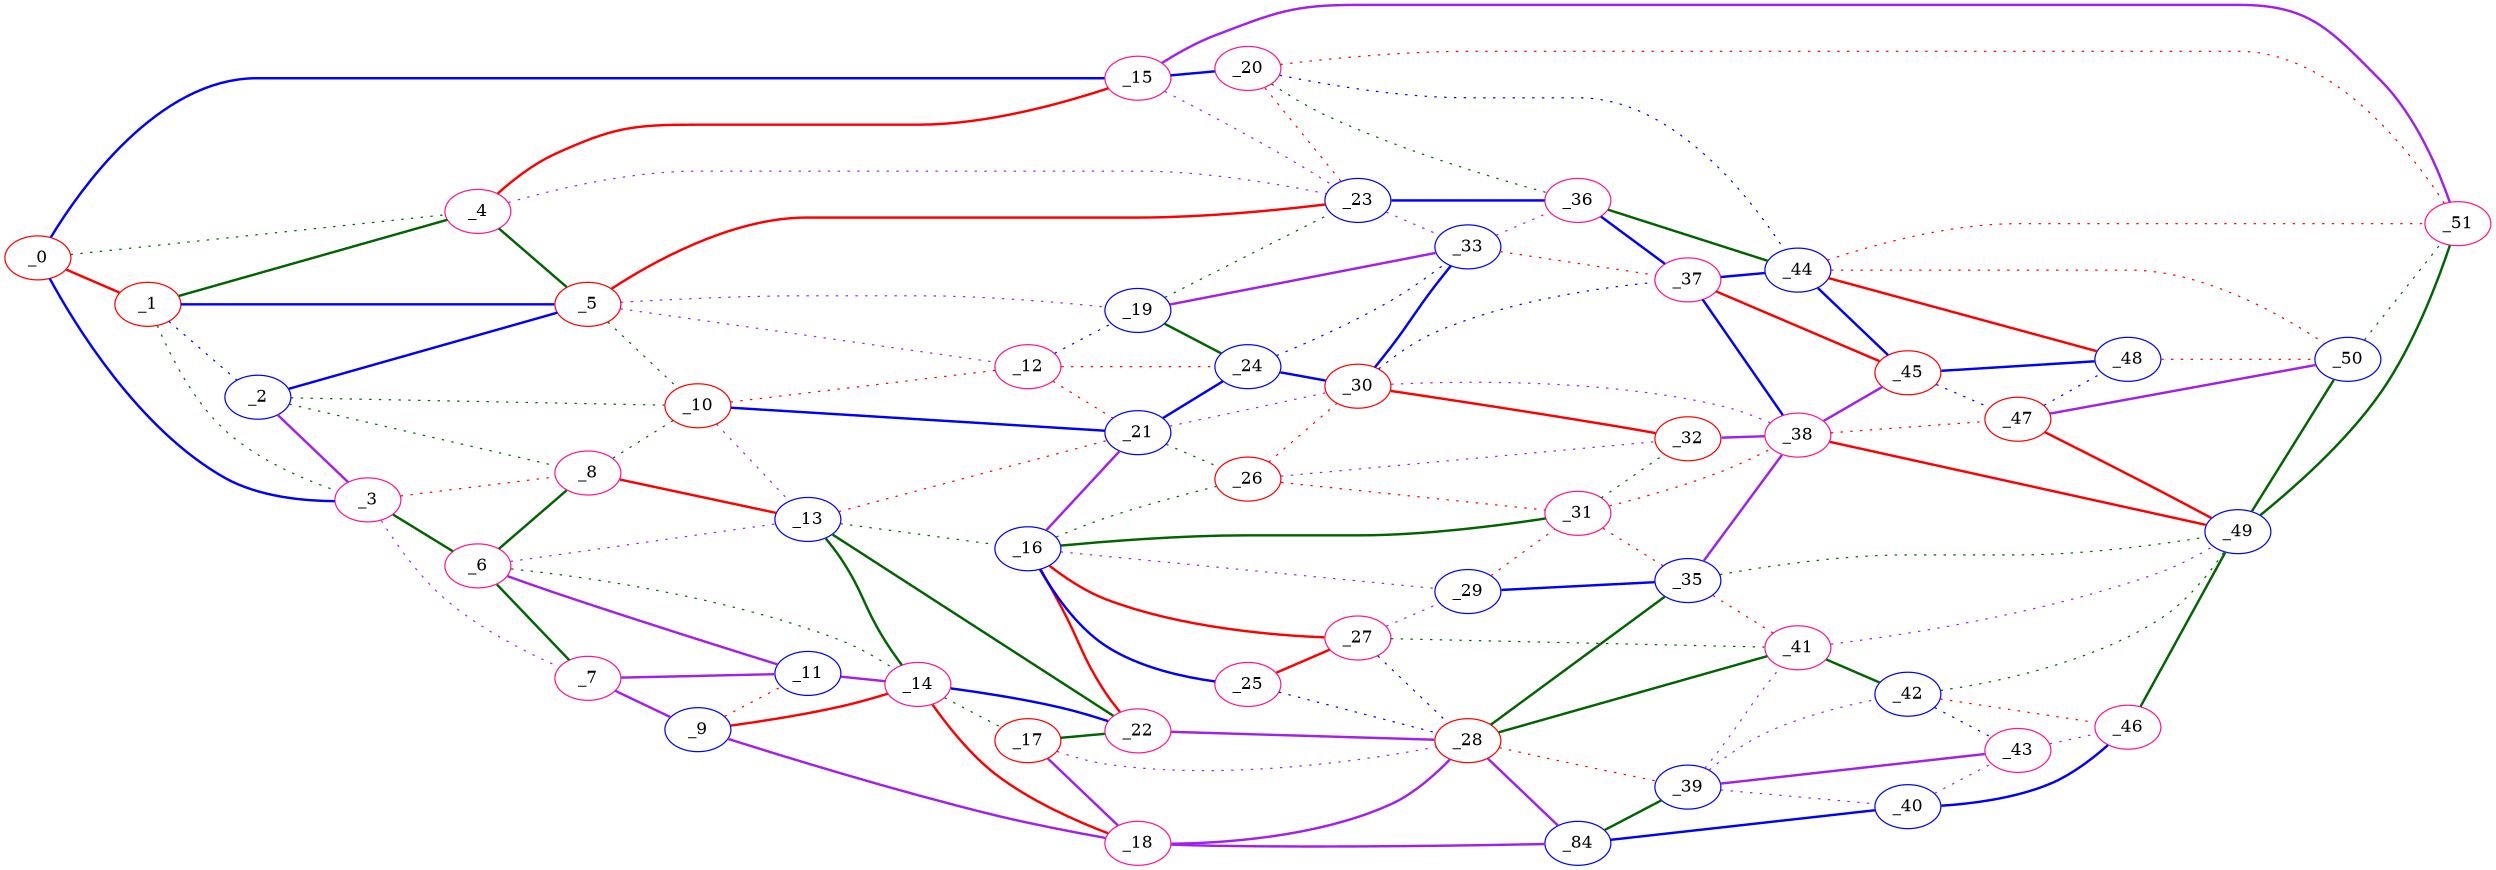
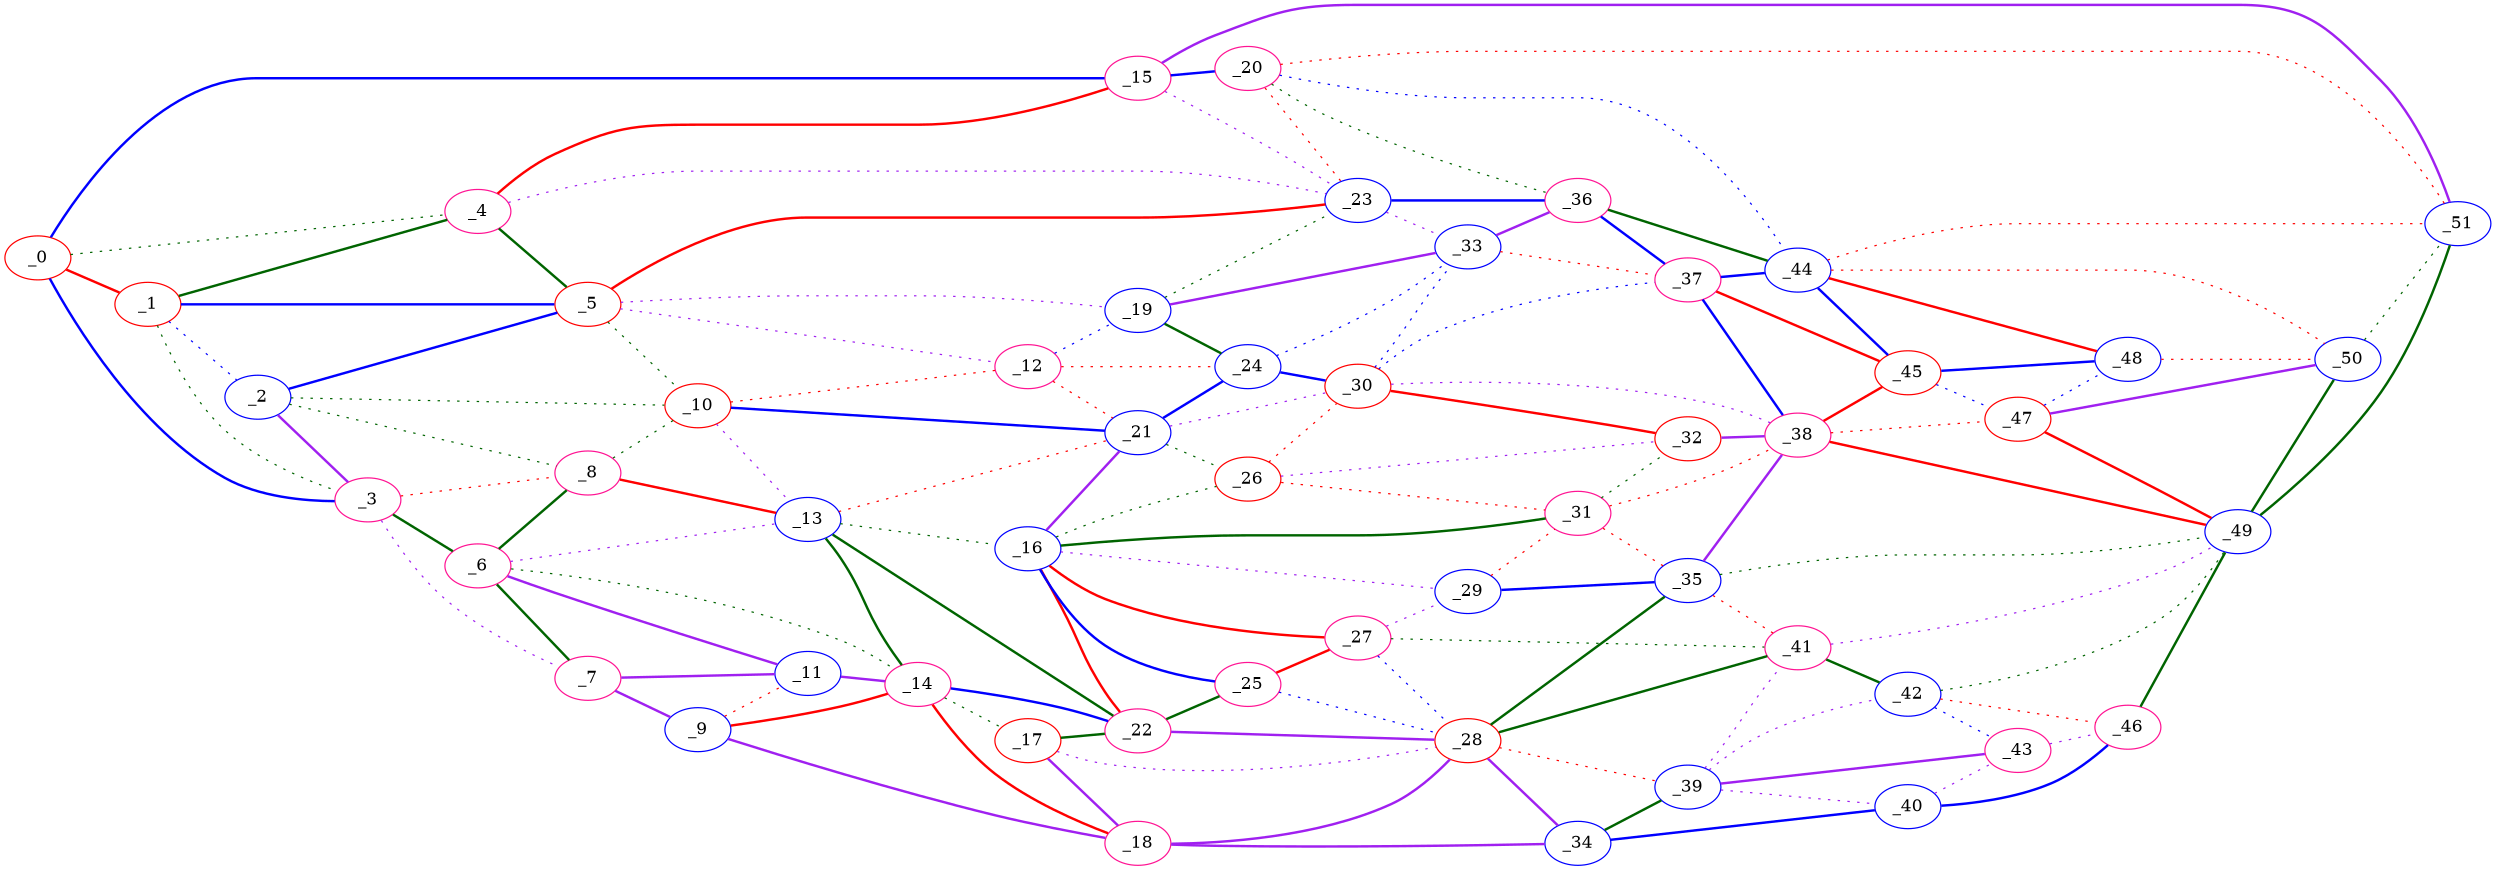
  graph {
    rankdir=LR
    node [color=blue x=74 y=47]
    edge [color=purple style=bold valence=2]
    _0 [color=red x=28 y=13]
    _1 [color=red x=29 y=37]
    _3 [color=deeppink x=30 y=85]
    _4 [color=deeppink x=31 y=23]
    _15 [color=deeppink x=67 y=4]
    _2 [x=30 y=52]
    _5 [color=red x=40]
    _8 [color=deeppink x=54 y=72]
    _6 [color=deeppink x=46 y=98]
    _7 [color=deeppink x=49 y=112]
    _23 [x=76 y=41]
    _20 [color=deeppink y=8]
-   _51 [color=deeppink x=123 y=17]
+   _51 [x=123 y=17]
    _10 [color=red x=56 y=66]
    _12 [color=deeppink x=59 y=57]
    _19 [x=73 y=46]
    _13 [x=60 y=78]
    _11 [x=56 y=109]
    _14 [color=deeppink x=60 y=106]
    _9 [x=55 y=114]
    _33 [x=93]
    _36 [color=deeppink x=98 y=35]
    _44 [x=110 y=32]
    _21 [y=63]
    _24 [x=76 y=57]
    _16 [x=70 y=80]
    _22 [color=deeppink y=99]
    _26 [color=red x=80 y=72]
    _30 [color=red x=87 y=60]
    _18 [color=deeppink x=72 y=117]
    _17 [color=red x=72 y=110]
    _37 [color=deeppink x=98 y=48]
    _25 [color=deeppink x=77 y=95]
    _27 [color=deeppink x=81 y=93]
    _29 [x=84 y=88]
    _31 [color=deeppink x=87 y=82]
    _28 [color=red x=82 y=110]
-   _34 [x=93 y=119 label=_84]
+   _34 [x=93 y=119]
    _35 [x=94 y=89]
    _41 [color=deeppink x=101 y=95]
    _39 [x=100 y=111]
    _40 [x=100 y=118]
    _32 [color=red x=90 y=68]
    _38 [color=deeppink x=100 y=71]
    _45 [color=red x=111 y=54]
    _48 [x=117 y=30]
    _50 [x=120 y=25]
    _49 [x=117 y=86]
    _42 [x=106 y=100]
    _47 [color=red x=114 y=61]
    _43 [color=deeppink x=107 y=116]
    _46 [color=deeppink x=113 y=115]
    _0 -- _1 [color=red]
    _0 -- _3 [color=blue valence=1]
    _0 -- _4 [color=darkgreen style=dotted valence=1]
    _0 -- _15 [color=blue valence=1]
    _1 -- _3 [color=darkgreen style=dotted valence=1]
    _1 -- _4 [color=darkgreen]
    _1 -- _2 [color=blue style=dotted]
    _1 -- _5 [color=blue]
    _3 -- _8 [color=red style=dotted valence=1]
    _3 -- _6 [color=darkgreen]
    _3 -- _7 [style=dotted valence=1]
    _4 -- _15 [color=red]
    _4 -- _5 [color=darkgreen]
    _4 -- _23 [style=dotted]
    _15 -- _23 [style=dotted]
    _15 -- _20 [color=blue]
    _15 -- _51 [valence=1]
    _2 -- _3
    _2 -- _5 [color=blue]
    _2 -- _8 [color=darkgreen style=dotted]
    _2 -- _10 [color=darkgreen style=dotted valence=1]
    _5 -- _23 [color=red valence=1]
    _5 -- _10 [color=darkgreen style=dotted]
    _5 -- _12 [style=dotted]
    _5 -- _19 [style=dotted]
    _8 -- _10 [color=darkgreen style=dotted]
    _8 -- _13 [color=red]
    _6 -- _8 [color=darkgreen]
    _6 -- _7 [color=darkgreen valence=1]
    _6 -- _13 [style=dotted valence=1]
    _6 -- _11
    _6 -- _14 [color=darkgreen style=dotted]
    _7 -- _11
    _7 -- _9 [valence=1]
    _23 -- _33 [style=dotted valence=1]
    _23 -- _36 [color=blue valence=1]
    _20 -- _23 [color=red style=dotted]
    _20 -- _51 [color=red style=dotted valence=1]
    _20 -- _36 [color=darkgreen style=dotted]
    _20 -- _44 [color=blue style=dotted]
    _10 -- _12 [color=red style=dotted valence=1]
    _10 -- _13 [style=dotted]
    _10 -- _21 [color=blue]
    _12 -- _19 [color=blue style=dotted]
    _12 -- _21 [color=red style=dotted]
    _12 -- _24 [color=red style=dotted]
    _19 -- _23 [color=darkgreen style=dotted]
    _19 -- _33
    _19 -- _24 [color=darkgreen valence=1]
    _13 -- _14 [color=darkgreen]
    _13 -- _21 [color=red style=dotted]
    _13 -- _16 [color=darkgreen style=dotted]
    _13 -- _22 [color=darkgreen]
    _11 -- _14
    _14 -- _22 [color=blue valence=1]
    _14 -- _18 [color=red]
    _14 -- _17 [color=darkgreen style=dotted]
    _9 -- _11 [color=red style=dotted]
    _9 -- _14 [color=red]
    _9 -- _18 [valence=1]
-   _33 -- _36 [style=dotted]
+   _33 -- _36
    _33 -- _37 [color=red style=dotted valence=1]
    _36 -- _44 [color=darkgreen]
    _36 -- _37 [color=blue]
    _44 -- _51 [color=red style=dotted]
    _44 -- _45 [color=blue]
    _44 -- _48 [color=red valence=1]
    _44 -- _50 [color=red style=dotted]
    _21 -- _24 [color=blue valence=1]
    _21 -- _26 [color=darkgreen style=dotted]
    _21 -- _30 [style=dotted]
    _24 -- _33 [color=blue style=dotted]
    _24 -- _30 [color=blue valence=1]
    _16 -- _21
    _16 -- _22 [color=red]
    _16 -- _26 [color=darkgreen style=dotted valence=1]
    _16 -- _25 [color=blue valence=1]
    _16 -- _27 [color=red]
    _16 -- _29 [style=dotted]
    _16 -- _31 [color=darkgreen]
+   _22 -- _25 [color=darkgreen]
    _22 -- _28 [valence=1]
    _26 -- _30 [color=red style=dotted]
    _26 -- _31 [color=red style=dotted]
    _26 -- _32 [style=dotted]
-   _30 -- _33 [color=blue]
+   _30 -- _33 [color=blue style=dotted]
    _30 -- _37 [color=blue style=dotted]
    _30 -- _32 [color=red]
    _30 -- _38 [style=dotted]
    _18 -- _28 [valence=1]
    _18 -- _34 [valence=1]
    _17 -- _22 [color=darkgreen]
    _17 -- _18
    _17 -- _28 [style=dotted]
    _37 -- _44 [color=blue]
    _37 -- _38 [color=blue]
    _37 -- _45 [color=red valence=1]
    _25 -- _27 [color=red]
    _25 -- _28 [color=blue style=dotted valence=1]
    _27 -- _29 [style=dotted]
    _27 -- _28 [color=blue style=dotted]
    _27 -- _41 [color=darkgreen style=dotted valence=1]
    _29 -- _31 [color=red style=dotted]
    _29 -- _35 [color=blue]
    _31 -- _35 [color=red style=dotted valence=1]
    _31 -- _32 [color=darkgreen style=dotted valence=1]
    _31 -- _38 [color=red style=dotted]
    _28 -- _34
    _28 -- _35 [color=darkgreen valence=1]
    _28 -- _41 [color=darkgreen]
    _28 -- _39 [color=red style=dotted valence=1]
    _34 -- _39 [color=darkgreen]
    _34 -- _40 [color=blue valence=1]
    _35 -- _41 [color=red style=dotted valence=1]
    _35 -- _38 [valence=1]
    _35 -- _49 [color=darkgreen style=dotted]
    _41 -- _49 [style=dotted valence=1]
    _41 -- _42 [color=darkgreen]
    _39 -- _41 [style=dotted valence=1]
    _39 -- _40 [style=dotted]
    _39 -- _42 [style=dotted]
    _39 -- _43
    _40 -- _43 [style=dotted]
    _40 -- _46 [color=blue valence=1]
    _32 -- _38 [valence=1]
-   _38 -- _45
+   _38 -- _45 [color=red]
    _38 -- _49 [color=red]
    _38 -- _47 [color=red style=dotted]
    _45 -- _48 [color=blue valence=1]
    _45 -- _47 [color=blue style=dotted valence=1]
    _48 -- _50 [color=red style=dotted]
    _50 -- _51 [color=darkgreen style=dotted]
    _49 -- _51 [color=darkgreen valence=1]
    _49 -- _50 [color=darkgreen]
    _42 -- _49 [color=darkgreen style=dotted]
    _42 -- _43 [color=blue style=dotted]
    _42 -- _46 [color=red style=dotted valence=1]
    _47 -- _48 [color=blue style=dotted]
    _47 -- _50 [valence=1]
    _47 -- _49 [color=red valence=1]
    _43 -- _46 [style=dotted]
    _46 -- _49 [color=darkgreen valence=1]
  }
